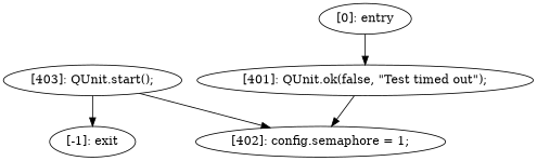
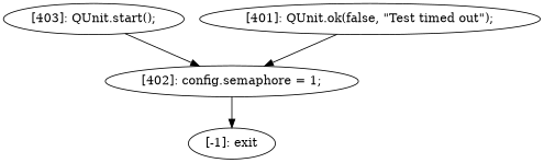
  digraph {
    n1 [label="[403]: QUnit.start();\n"]
    n2 [label="[-1]: exit"]
    n3 [label="[402]: config.semaphore = 1;\n"]
    n4 [label="[401]: QUnit.ok(false, \"Test timed out\");\n"]
-   n5 [label="[0]: entry"]
-   n1 -> n2
+   n3 -> n2
    n1 -> n3
    n4 -> n3
-   n5 -> n4
  }
